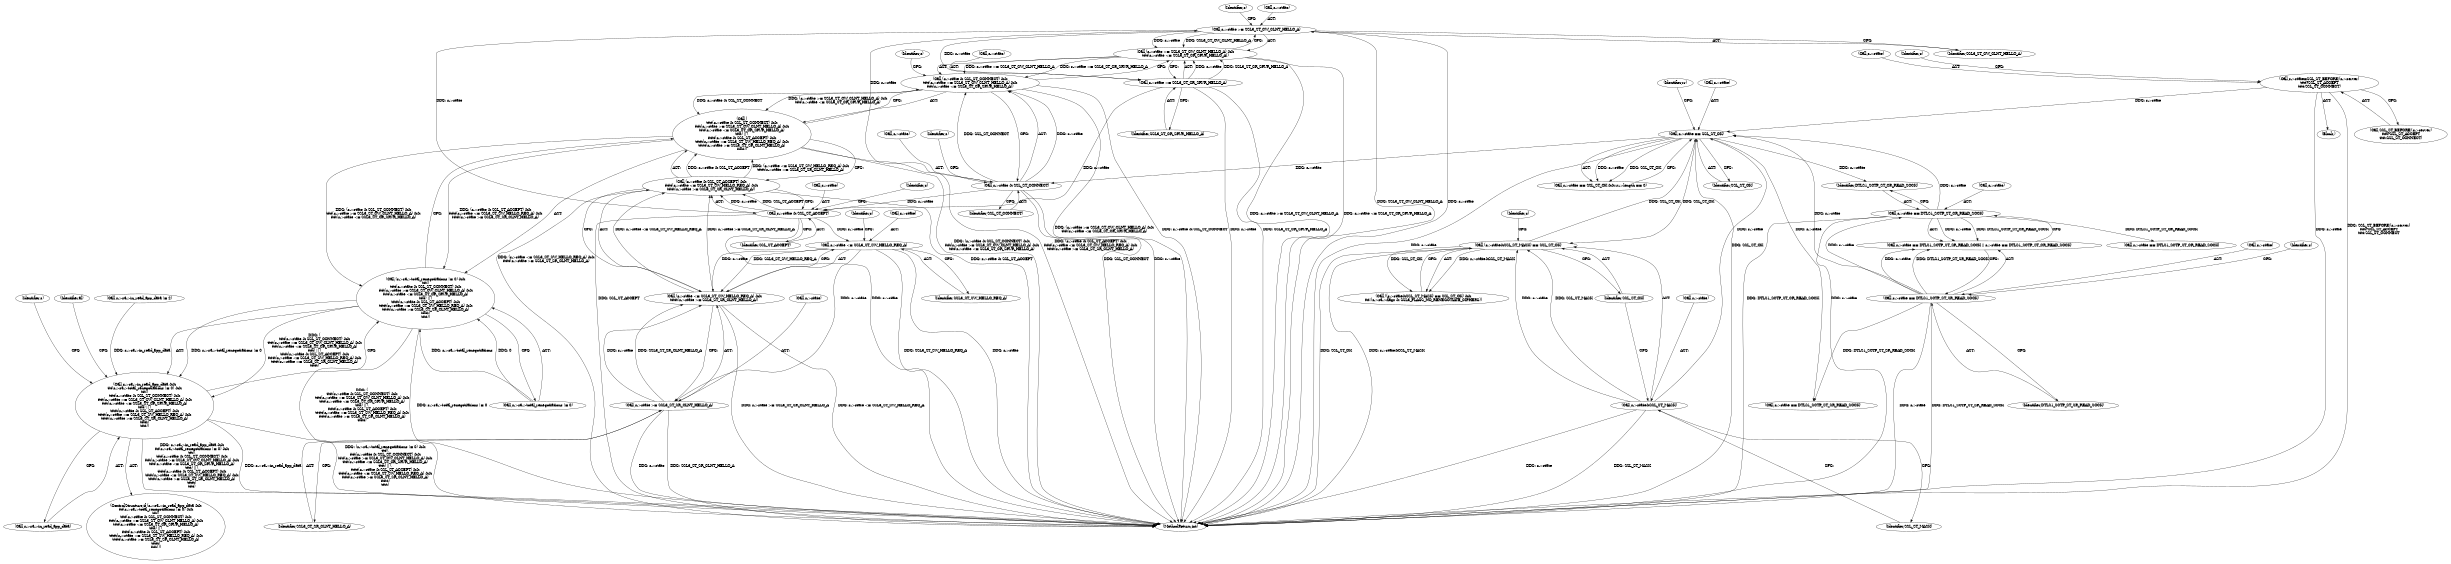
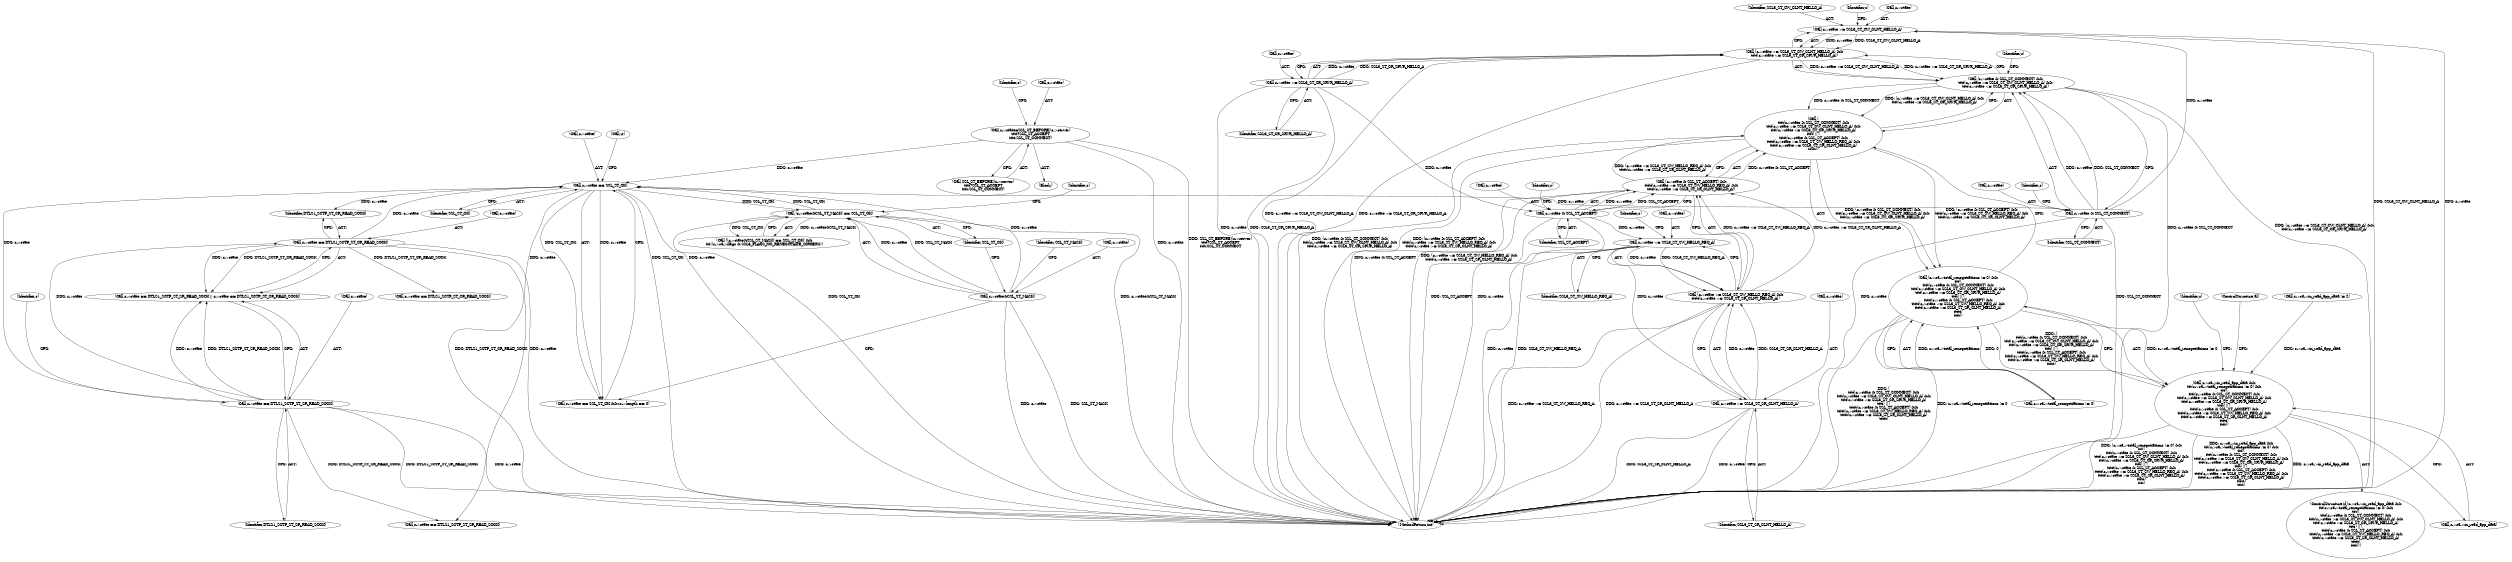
  digraph {
    n1 [label="(Call,s->state >= SSL3_ST_CW_CLNT_HELLO_A)"]
    n2 [label="(Call,(s->state >= SSL3_ST_CW_CLNT_HELLO_A) &&\n\t\t\t\t(s->state <= SSL3_ST_CR_SRVR_HELLO_A))"]
    n3 [label="(Call,s->state <= SSL3_ST_CR_SRVR_HELLO_A)"]
    n4 [label="(Call,s->state & SSL_ST_ACCEPT)"]
    n5 [label="(MethodReturn,int)"]
    n6 [label="(Identifier,SSL3_ST_CW_CLNT_HELLO_A)"]
    n7 [label="(Call,(s->state & SSL_ST_CONNECT) &&\n\t\t\t\t(s->state >= SSL3_ST_CW_CLNT_HELLO_A) &&\n\t\t\t\t(s->state <= SSL3_ST_CR_SRVR_HELLO_A))"]
    n8 [label="(Identifier,SSL3_ST_CR_SRVR_HELLO_A)"]
    n9 [label="(Call,(s->state & SSL_ST_ACCEPT) &&\n\t\t\t\t\t(s->state <= SSL3_ST_SW_HELLO_REQ_A) &&\n\t\t\t\t\t(s->state >= SSL3_ST_SR_CLNT_HELLO_A))"]
    n10 [label="(Call,s->state <= SSL3_ST_SW_HELLO_REQ_A)"]
    n11 [label="(Identifier,SSL_ST_ACCEPT)"]
    n12 [label="(Call,s->state & SSL_ST_CONNECT)"]
    n13 [label="(Identifier,SSL_ST_CONNECT)"]
    n14 [label="(Call,(\n\t\t\t\t(s->state & SSL_ST_CONNECT) &&\n\t\t\t\t(s->state >= SSL3_ST_CW_CLNT_HELLO_A) &&\n\t\t\t\t(s->state <= SSL3_ST_CR_SRVR_HELLO_A)\n\t\t\t\t) || (\n\t\t\t\t\t(s->state & SSL_ST_ACCEPT) &&\n\t\t\t\t\t(s->state <= SSL3_ST_SW_HELLO_REQ_A) &&\n\t\t\t\t\t(s->state >= SSL3_ST_SR_CLNT_HELLO_A)\n\t\t\t\t\t))"]
    n15 [label="(Call,s->state == SSL_ST_OK)"]
    n16 [label="(Call,(s->state&SSL_ST_MASK) == SSL_ST_OK)"]
    n17 [label="(Call,s->state == DTLS1_SCTP_ST_SR_READ_SOCK)"]
    n18 [label="(Identifier,SSL_ST_OK)"]
    n19 [label="(Call,s->state == SSL_ST_OK && rr->length == 0)"]
    n20 [label="(Identifier,DTLS1_SCTP_ST_CR_READ_SOCK)"]
    n21 [label="(Call,s->state&SSL_ST_MASK)"]
    n22 [label="(Identifier,SSL_ST_MASK)"]
    n23 [label="(Call,((s->state&SSL_ST_MASK) == SSL_ST_OK) &&\n\t\t\t!(s->s3->flags & SSL3_FLAGS_NO_RENEGOTIATE_CIPHERS))"]
    n24 [label="(Identifier,SSL_ST_OK)"]
    n25 [label="(Call,s->state=SSL_ST_BEFORE|(s->server)\n\t\t\t\t?SSL_ST_ACCEPT\n\t\t\t\t:SSL_ST_CONNECT)"]
    n26 [label="(Call,SSL_ST_BEFORE|(s->server)\n\t\t\t\t?SSL_ST_ACCEPT\n\t\t\t\t:SSL_ST_CONNECT)"]
    n27 [label="(Block,)"]
    n28 [label="(Call,s->state == DTLS1_SCTP_ST_SR_READ_SOCK)"]
    n29 [label="(Call,s->state == DTLS1_SCTP_ST_CR_READ_SOCK)"]
    n30 [label="(Call,s->state == DTLS1_SCTP_ST_SR_READ_SOCK || s->state == DTLS1_SCTP_ST_CR_READ_SOCK)"]
    n31 [label="(Identifier,DTLS1_SCTP_ST_SR_READ_SOCK)"]
    n32 [label="(Call,s->state == DTLS1_SCTP_ST_CR_READ_SOCK)"]
    n33 [label="(Call,(s->s3->total_renegotiations != 0) &&\n\t\t\t((\n\t\t\t\t(s->state & SSL_ST_CONNECT) &&\n\t\t\t\t(s->state >= SSL3_ST_CW_CLNT_HELLO_A) &&\n\t\t\t\t(s->state <= SSL3_ST_CR_SRVR_HELLO_A)\n\t\t\t\t) || (\n\t\t\t\t\t(s->state & SSL_ST_ACCEPT) &&\n\t\t\t\t\t(s->state <= SSL3_ST_SW_HELLO_REQ_A) &&\n\t\t\t\t\t(s->state >= SSL3_ST_SR_CLNT_HELLO_A)\n\t\t\t\t\t)\n\t\t\t\t))"]
    n34 [label="(Call,s->s3->in_read_app_data &&\n\t\t\t(s->s3->total_renegotiations != 0) &&\n\t\t\t((\n\t\t\t\t(s->state & SSL_ST_CONNECT) &&\n\t\t\t\t(s->state >= SSL3_ST_CW_CLNT_HELLO_A) &&\n\t\t\t\t(s->state <= SSL3_ST_CR_SRVR_HELLO_A)\n\t\t\t\t) || (\n\t\t\t\t\t(s->state & SSL_ST_ACCEPT) &&\n\t\t\t\t\t(s->state <= SSL3_ST_SW_HELLO_REQ_A) &&\n\t\t\t\t\t(s->state >= SSL3_ST_SR_CLNT_HELLO_A)\n\t\t\t\t\t)\n\t\t\t\t))"]
    n35 [label="(Call,s->s3->total_renegotiations != 0)"]
    n36 [label="(Call,(s->state <= SSL3_ST_SW_HELLO_REQ_A) &&\n\t\t\t\t\t(s->state >= SSL3_ST_SR_CLNT_HELLO_A))"]
    n37 [label="(ControlStructure,if (s->s3->in_read_app_data &&\n\t\t\t(s->s3->total_renegotiations != 0) &&\n\t\t\t((\n\t\t\t\t(s->state & SSL_ST_CONNECT) &&\n\t\t\t\t(s->state >= SSL3_ST_CW_CLNT_HELLO_A) &&\n\t\t\t\t(s->state <= SSL3_ST_CR_SRVR_HELLO_A)\n\t\t\t\t) || (\n\t\t\t\t\t(s->state & SSL_ST_ACCEPT) &&\n\t\t\t\t\t(s->state <= SSL3_ST_SW_HELLO_REQ_A) &&\n\t\t\t\t\t(s->state >= SSL3_ST_SR_CLNT_HELLO_A)\n\t\t\t\t\t)\n\t\t\t\t)))"]
    n38 [label="(Call,s->s3->in_read_app_data)"]
    n39 [label="(Call,s->state >= SSL3_ST_SR_CLNT_HELLO_A)"]
    n40 [label="(Identifier,SSL3_ST_SW_HELLO_REQ_A)"]
    n41 [label="(Identifier,SSL3_ST_SR_CLNT_HELLO_A)"]
    n42 [label="(Call,s->state)"]
    n43 [label="(Identifier,s)"]
    n44 [label="(Identifier,s)"]
    n45 [label="(Identifier,s)"]
-   n46 [label="(Identifier,al)"]
+   n46 [label="(ControlStructure,al)"]
    n47 [label="(Identifier,s)"]
    n48 [label="(Call,s->state)"]
    n49 [label="(Identifier,s)"]
    n50 [label="(Call,s->state)"]
    n51 [label="(Call,s->state)"]
    n52 [label="(Call,s->state)"]
    n53 [label="(Identifier,s)"]
    n54 [label="(Call,s->state)"]
    n55 [label="(Call,s->s3->in_read_app_data != 2)"]
    n56 [label="(Identifier,s)"]
    n57 [label="(Identifier,s)"]
-   n58 [label="(Identifier,rr)"]
+   n58 [label="(Call,rr)"]
    n59 [label="(Call,s->state)"]
    n60 [label="(Call,s->state)"]
    n61 [label="(Identifier,s)"]
    n62 [label="(Call,s->state)"]
    n63 [label="(Call,s->state)"]
    n64 [label="(Call,s->state)"]
    n1 -> n2 [label="AST: "]
    n1 -> n2 [label="DDG: s->state"]
    n1 -> n2 [label="DDG: SSL3_ST_CW_CLNT_HELLO_A"]
-   n1 -> n3 [label="DDG: s->state"]
-   n1 -> n4 [label="DDG: s->state"]
    n1 -> n5 [label="DDG: SSL3_ST_CW_CLNT_HELLO_A"]
    n1 -> n5 [label="DDG: s->state"]
-   n1 -> n6 [label="CFG: "]
    n2 -> n1 [label="CFG: "]
    n2 -> n3 [label="CFG: "]
    n2 -> n5 [label="DDG: s->state >= SSL3_ST_CW_CLNT_HELLO_A"]
    n2 -> n5 [label="DDG: s->state <= SSL3_ST_CR_SRVR_HELLO_A"]
    n2 -> n7 [label="AST: "]
    n2 -> n7 [label="DDG: s->state >= SSL3_ST_CW_CLNT_HELLO_A"]
    n2 -> n7 [label="DDG: s->state <= SSL3_ST_CR_SRVR_HELLO_A"]
    n3 -> n2 [label="AST: "]
    n3 -> n2 [label="DDG: s->state"]
    n3 -> n2 [label="DDG: SSL3_ST_CR_SRVR_HELLO_A"]
    n3 -> n4 [label="DDG: s->state"]
    n3 -> n5 [label="DDG: SSL3_ST_CR_SRVR_HELLO_A"]
    n3 -> n5 [label="DDG: s->state"]
    n3 -> n8 [label="CFG: "]
    n4 -> n5 [label="DDG: SSL_ST_ACCEPT"]
    n4 -> n5 [label="DDG: s->state"]
    n4 -> n9 [label="AST: "]
    n4 -> n9 [label="DDG: s->state"]
    n4 -> n9 [label="DDG: SSL_ST_ACCEPT"]
    n4 -> n10 [label="DDG: s->state"]
    n4 -> n11 [label="CFG: "]
    n6 -> n1 [label="AST: "]
    n7 -> n2 [label="CFG: "]
    n7 -> n5 [label="DDG: s->state & SSL_ST_CONNECT"]
    n7 -> n5 [label="DDG: (s->state >= SSL3_ST_CW_CLNT_HELLO_A) &&\n\t\t\t\t(s->state <= SSL3_ST_CR_SRVR_HELLO_A)"]
    n7 -> n12 [label="CFG: "]
    n7 -> n14 [label="AST: "]
    n7 -> n14 [label="DDG: s->state & SSL_ST_CONNECT"]
    n7 -> n14 [label="DDG: (s->state >= SSL3_ST_CW_CLNT_HELLO_A) &&\n\t\t\t\t(s->state <= SSL3_ST_CR_SRVR_HELLO_A)"]
    n8 -> n3 [label="AST: "]
    n9 -> n4 [label="CFG: "]
    n9 -> n5 [label="DDG: s->state & SSL_ST_ACCEPT"]
    n9 -> n5 [label="DDG: (s->state <= SSL3_ST_SW_HELLO_REQ_A) &&\n\t\t\t\t\t(s->state >= SSL3_ST_SR_CLNT_HELLO_A)"]
    n9 -> n14 [label="AST: "]
    n9 -> n14 [label="DDG: s->state & SSL_ST_ACCEPT"]
    n9 -> n14 [label="DDG: (s->state <= SSL3_ST_SW_HELLO_REQ_A) &&\n\t\t\t\t\t(s->state >= SSL3_ST_SR_CLNT_HELLO_A)"]
    n9 -> n36 [label="CFG: "]
    n10 -> n5 [label="DDG: s->state"]
    n10 -> n5 [label="DDG: SSL3_ST_SW_HELLO_REQ_A"]
    n10 -> n36 [label="AST: "]
    n10 -> n36 [label="DDG: s->state"]
    n10 -> n36 [label="DDG: SSL3_ST_SW_HELLO_REQ_A"]
    n10 -> n39 [label="DDG: s->state"]
    n10 -> n40 [label="CFG: "]
    n11 -> n4 [label="AST: "]
    n12 -> n1 [label="DDG: s->state"]
-   n12 -> n4 [label="DDG: s->state"]
    n12 -> n5 [label="DDG: SSL_ST_CONNECT"]
    n12 -> n5 [label="DDG: s->state"]
    n12 -> n7 [label="AST: "]
    n12 -> n7 [label="DDG: s->state"]
    n12 -> n7 [label="DDG: SSL_ST_CONNECT"]
    n12 -> n13 [label="CFG: "]
    n13 -> n12 [label="AST: "]
    n14 -> n5 [label="DDG: (s->state & SSL_ST_CONNECT) &&\n\t\t\t\t(s->state >= SSL3_ST_CW_CLNT_HELLO_A) &&\n\t\t\t\t(s->state <= SSL3_ST_CR_SRVR_HELLO_A)"]
    n14 -> n5 [label="DDG: (s->state & SSL_ST_ACCEPT) &&\n\t\t\t\t\t(s->state <= SSL3_ST_SW_HELLO_REQ_A) &&\n\t\t\t\t\t(s->state >= SSL3_ST_SR_CLNT_HELLO_A)"]
    n14 -> n7 [label="CFG: "]
    n14 -> n9 [label="CFG: "]
    n14 -> n33 [label="AST: "]
    n14 -> n33 [label="DDG: (s->state & SSL_ST_CONNECT) &&\n\t\t\t\t(s->state >= SSL3_ST_CW_CLNT_HELLO_A) &&\n\t\t\t\t(s->state <= SSL3_ST_CR_SRVR_HELLO_A)"]
    n14 -> n33 [label="DDG: (s->state & SSL_ST_ACCEPT) &&\n\t\t\t\t\t(s->state <= SSL3_ST_SW_HELLO_REQ_A) &&\n\t\t\t\t\t(s->state >= SSL3_ST_SR_CLNT_HELLO_A)"]
    n15 -> n5 [label="DDG: SSL_ST_OK"]
    n15 -> n5 [label="DDG: s->state"]
    n15 -> n12 [label="DDG: s->state"]
    n15 -> n16 [label="DDG: SSL_ST_OK"]
    n15 -> n17 [label="DDG: s->state"]
    n15 -> n18 [label="CFG: "]
    n15 -> n19 [label="AST: "]
    n15 -> n19 [label="DDG: s->state"]
    n15 -> n19 [label="DDG: SSL_ST_OK"]
    n15 -> n20 [label="DDG: s->state"]
    n16 -> n5 [label="DDG: s->state&SSL_ST_MASK"]
    n16 -> n5 [label="DDG: SSL_ST_OK"]
    n16 -> n15 [label="DDG: SSL_ST_OK"]
    n16 -> n23 [label="AST: "]
    n16 -> n23 [label="DDG: s->state&SSL_ST_MASK"]
    n16 -> n23 [label="DDG: SSL_ST_OK"]
    n16 -> n24 [label="CFG: "]
    n18 -> n15 [label="AST: "]
    n19 -> n15 [label="CFG: "]
    n20 -> n29 [label="AST: "]
    n21 -> n5 [label="DDG: s->state"]
    n21 -> n5 [label="DDG: SSL_ST_MASK"]
    n21 -> n15 [label="DDG: s->state"]
    n21 -> n16 [label="AST: "]
    n21 -> n16 [label="DDG: s->state"]
    n21 -> n16 [label="DDG: SSL_ST_MASK"]
-   n21 -> n22 [label="CFG: "]
+   n21 -> n19 [label="CFG: "]
    n22 -> n21 [label="CFG: "]
    n23 -> n16 [label="CFG: "]
    n24 -> n16 [label="AST: "]
    n24 -> n21 [label="CFG: "]
    n25 -> n5 [label="DDG: s->state"]
    n25 -> n5 [label="DDG: SSL_ST_BEFORE|(s->server)\n\t\t\t\t?SSL_ST_ACCEPT\n\t\t\t\t:SSL_ST_CONNECT"]
    n25 -> n15 [label="DDG: s->state"]
    n25 -> n26 [label="CFG: "]
    n25 -> n27 [label="AST: "]
    n26 -> n25 [label="AST: "]
    n28 -> n5 [label="DDG: s->state"]
    n28 -> n5 [label="DDG: DTLS1_SCTP_ST_SR_READ_SOCK"]
    n28 -> n15 [label="DDG: s->state"]
    n28 -> n17 [label="DDG: DTLS1_SCTP_ST_SR_READ_SOCK"]
    n28 -> n29 [label="DDG: s->state"]
    n28 -> n30 [label="AST: "]
    n28 -> n30 [label="DDG: s->state"]
    n28 -> n30 [label="DDG: DTLS1_SCTP_ST_SR_READ_SOCK"]
    n28 -> n31 [label="CFG: "]
    n29 -> n5 [label="DDG: DTLS1_SCTP_ST_CR_READ_SOCK"]
    n29 -> n5 [label="DDG: s->state"]
    n29 -> n15 [label="DDG: s->state"]
    n29 -> n20 [label="CFG: "]
    n29 -> n30 [label="AST: "]
    n29 -> n30 [label="DDG: s->state"]
    n29 -> n30 [label="DDG: DTLS1_SCTP_ST_CR_READ_SOCK"]
    n29 -> n32 [label="DDG: DTLS1_SCTP_ST_CR_READ_SOCK"]
    n30 -> n28 [label="CFG: "]
    n30 -> n29 [label="CFG: "]
    n31 -> n28 [label="AST: "]
    n33 -> n5 [label="DDG: (\n\t\t\t\t(s->state & SSL_ST_CONNECT) &&\n\t\t\t\t(s->state >= SSL3_ST_CW_CLNT_HELLO_A) &&\n\t\t\t\t(s->state <= SSL3_ST_CR_SRVR_HELLO_A)\n\t\t\t\t) || (\n\t\t\t\t\t(s->state & SSL_ST_ACCEPT) &&\n\t\t\t\t\t(s->state <= SSL3_ST_SW_HELLO_REQ_A) &&\n\t\t\t\t\t(s->state >= SSL3_ST_SR_CLNT_HELLO_A)\n\t\t\t\t\t)"]
    n33 -> n5 [label="DDG: s->s3->total_renegotiations != 0"]
    n33 -> n14 [label="CFG: "]
    n33 -> n34 [label="AST: "]
    n33 -> n34 [label="DDG: s->s3->total_renegotiations != 0"]
    n33 -> n34 [label="DDG: (\n\t\t\t\t(s->state & SSL_ST_CONNECT) &&\n\t\t\t\t(s->state >= SSL3_ST_CW_CLNT_HELLO_A) &&\n\t\t\t\t(s->state <= SSL3_ST_CR_SRVR_HELLO_A)\n\t\t\t\t) || (\n\t\t\t\t\t(s->state & SSL_ST_ACCEPT) &&\n\t\t\t\t\t(s->state <= SSL3_ST_SW_HELLO_REQ_A) &&\n\t\t\t\t\t(s->state >= SSL3_ST_SR_CLNT_HELLO_A)\n\t\t\t\t\t)"]
    n33 -> n35 [label="CFG: "]
    n34 -> n5 [label="DDG: (s->s3->total_renegotiations != 0) &&\n\t\t\t((\n\t\t\t\t(s->state & SSL_ST_CONNECT) &&\n\t\t\t\t(s->state >= SSL3_ST_CW_CLNT_HELLO_A) &&\n\t\t\t\t(s->state <= SSL3_ST_CR_SRVR_HELLO_A)\n\t\t\t\t) || (\n\t\t\t\t\t(s->state & SSL_ST_ACCEPT) &&\n\t\t\t\t\t(s->state <= SSL3_ST_SW_HELLO_REQ_A) &&\n\t\t\t\t\t(s->state >= SSL3_ST_SR_CLNT_HELLO_A)\n\t\t\t\t\t)\n\t\t\t\t)"]
    n34 -> n5 [label="DDG: s->s3->in_read_app_data &&\n\t\t\t(s->s3->total_renegotiations != 0) &&\n\t\t\t((\n\t\t\t\t(s->state & SSL_ST_CONNECT) &&\n\t\t\t\t(s->state >= SSL3_ST_CW_CLNT_HELLO_A) &&\n\t\t\t\t(s->state <= SSL3_ST_CR_SRVR_HELLO_A)\n\t\t\t\t) || (\n\t\t\t\t\t(s->state & SSL_ST_ACCEPT) &&\n\t\t\t\t\t(s->state <= SSL3_ST_SW_HELLO_REQ_A) &&\n\t\t\t\t\t(s->state >= SSL3_ST_SR_CLNT_HELLO_A)\n\t\t\t\t\t)\n\t\t\t\t)"]
    n34 -> n5 [label="DDG: s->s3->in_read_app_data"]
    n34 -> n33 [label="CFG: "]
    n34 -> n37 [label="AST: "]
    n34 -> n38 [label="CFG: "]
    n35 -> n33 [label="AST: "]
    n35 -> n33 [label="DDG: s->s3->total_renegotiations"]
    n35 -> n33 [label="DDG: 0"]
    n36 -> n5 [label="DDG: s->state >= SSL3_ST_SR_CLNT_HELLO_A"]
    n36 -> n5 [label="DDG: s->state <= SSL3_ST_SW_HELLO_REQ_A"]
    n36 -> n9 [label="AST: "]
    n36 -> n9 [label="DDG: s->state <= SSL3_ST_SW_HELLO_REQ_A"]
    n36 -> n9 [label="DDG: s->state >= SSL3_ST_SR_CLNT_HELLO_A"]
    n36 -> n10 [label="CFG: "]
    n36 -> n39 [label="CFG: "]
    n38 -> n34 [label="AST: "]
    n39 -> n5 [label="DDG: s->state"]
    n39 -> n5 [label="DDG: SSL3_ST_SR_CLNT_HELLO_A"]
    n39 -> n36 [label="AST: "]
    n39 -> n36 [label="DDG: s->state"]
    n39 -> n36 [label="DDG: SSL3_ST_SR_CLNT_HELLO_A"]
    n39 -> n41 [label="CFG: "]
    n40 -> n10 [label="AST: "]
    n41 -> n39 [label="AST: "]
    n42 -> n12 [label="AST: "]
    n43 -> n7 [label="CFG: "]
    n44 -> n12 [label="CFG: "]
    n45 -> n34 [label="CFG: "]
    n46 -> n34 [label="CFG: "]
    n47 -> n10 [label="CFG: "]
    n48 -> n15 [label="AST: "]
    n49 -> n25 [label="CFG: "]
    n50 -> n28 [label="AST: "]
    n51 -> n4 [label="AST: "]
    n52 -> n25 [label="AST: "]
    n53 -> n4 [label="CFG: "]
    n54 -> n39 [label="AST: "]
    n55 -> n34 [label="DDG: s->s3->in_read_app_data"]
    n56 -> n1 [label="CFG: "]
    n57 -> n16 [label="CFG: "]
    n58 -> n15 [label="CFG: "]
    n59 -> n10 [label="AST: "]
    n60 -> n29 [label="AST: "]
    n61 -> n28 [label="CFG: "]
    n62 -> n1 [label="AST: "]
    n63 -> n21 [label="AST: "]
    n64 -> n3 [label="AST: "]
  }
